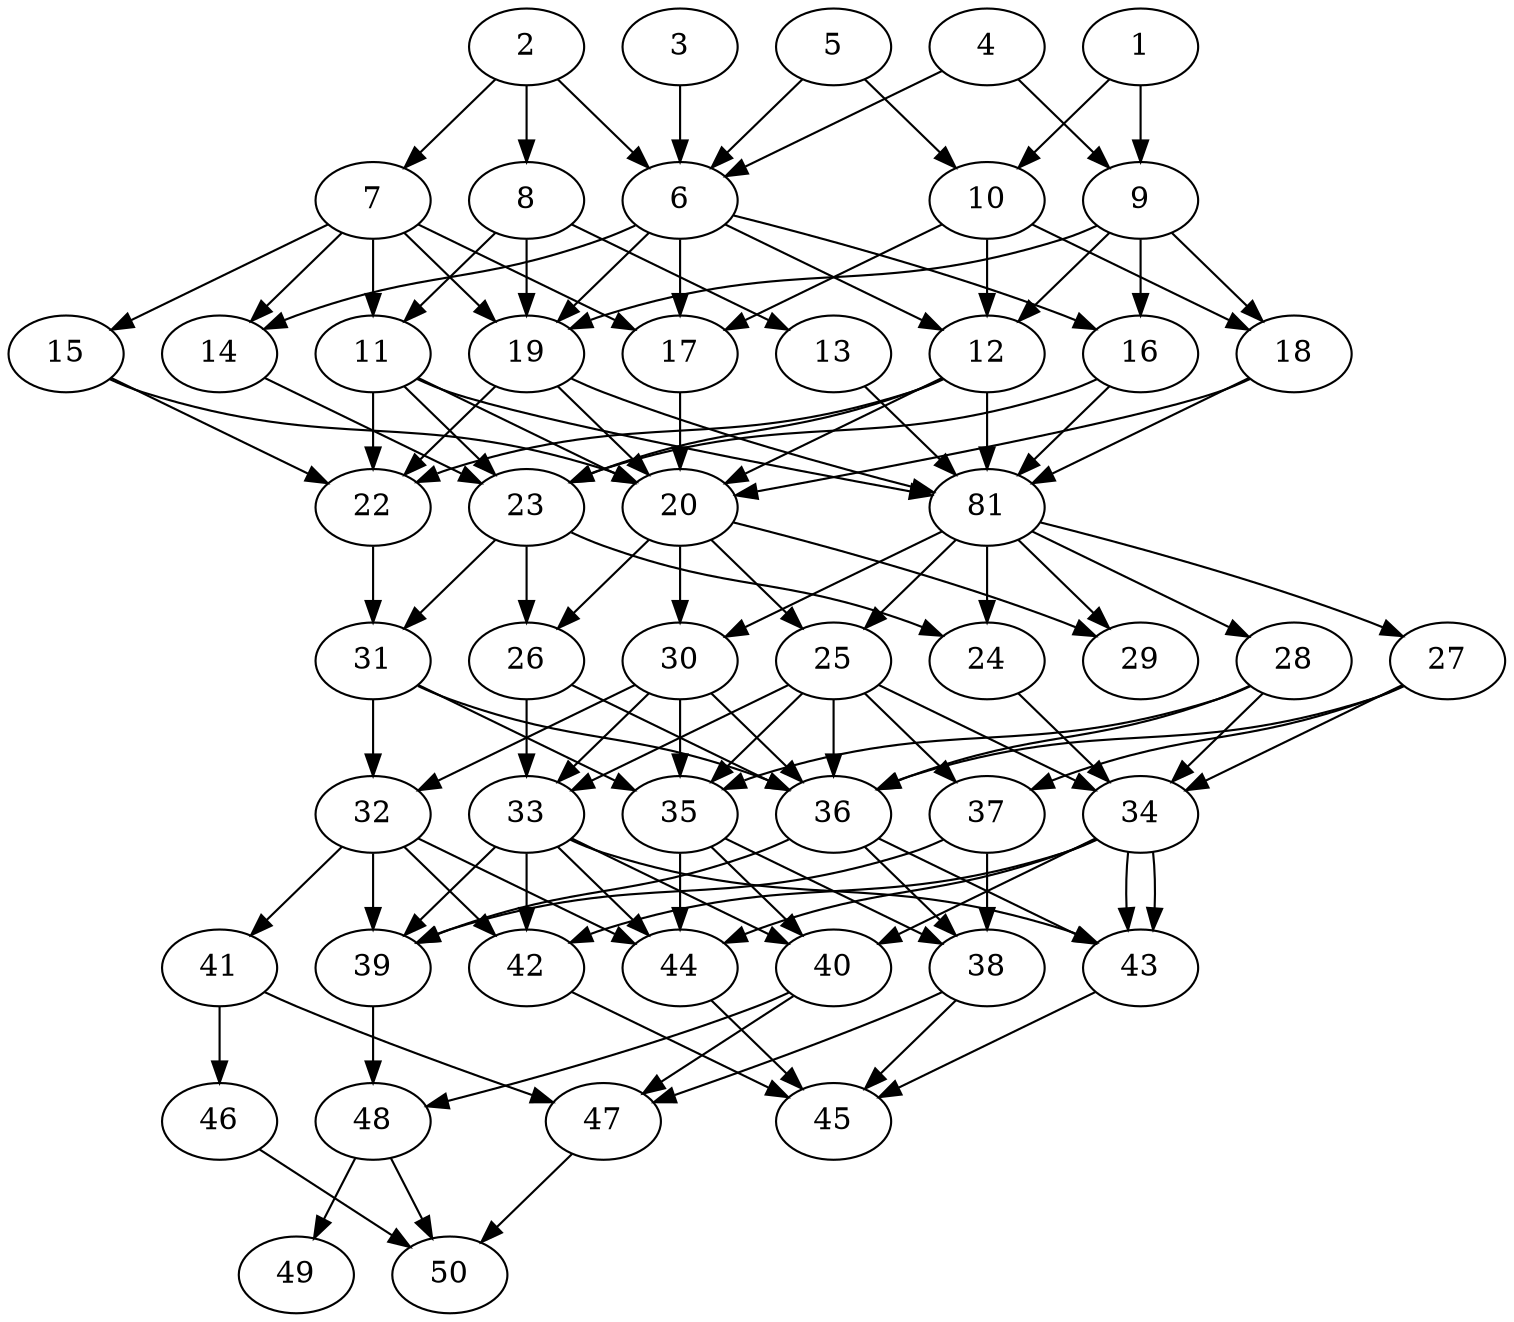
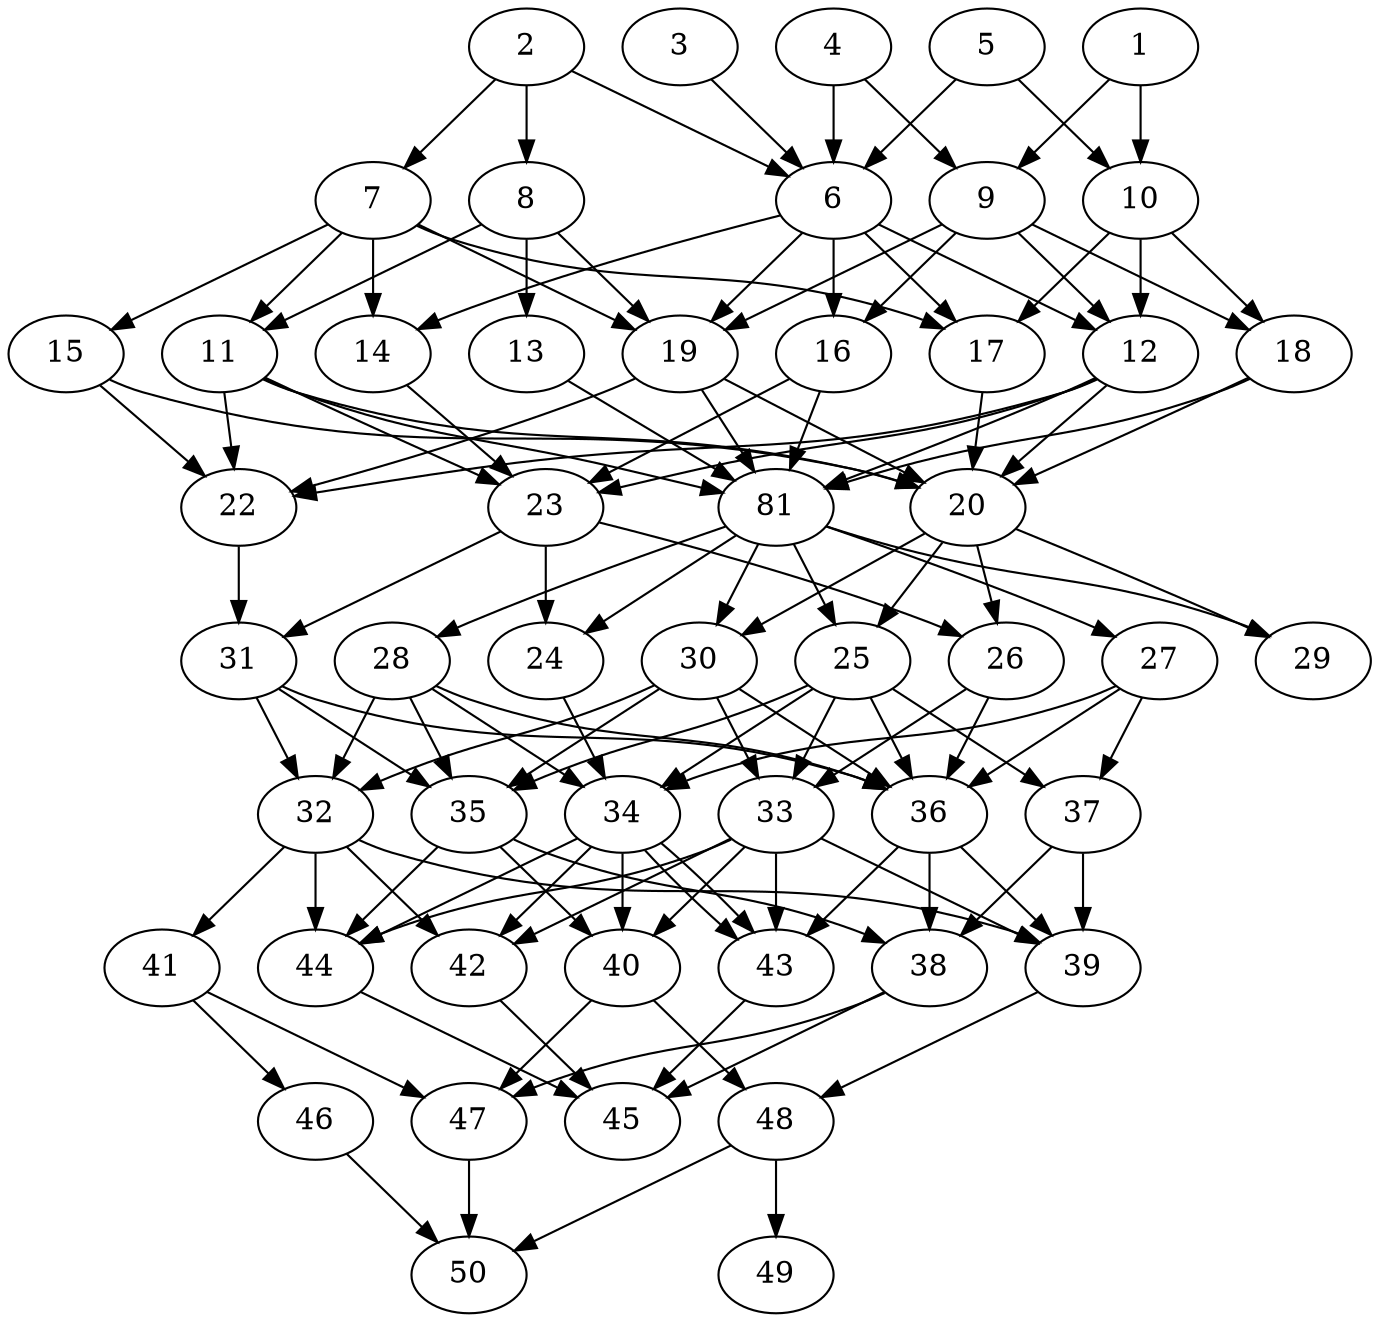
  digraph {
    node [alpha=0.09]
    1 [alpha=0.06 expect_size=10704896]
    9 [alpha=0.08 expect_size=6236160]
    10 [alpha=0.10 expect_size=24310784]
    12 [alpha=0.07 expect_size=38640640]
    16 [expect_size=33846272]
    19 [alpha=0.00 expect_size=33182720]
    18 [alpha=0.12 expect_size=47322112]
    17 [alpha=0.07 expect_size=25465856]
    20 [alpha=0.19 expect_size=5491712]
    n10 [alpha=0.01 expect_size=29757440 label=81]
    22 [alpha=0.03 expect_size=50761728]
    23 [alpha=0.04 expect_size=20353024]
    2 [alpha=0.11 expect_size=7069696]
    6 [alpha=0.16 expect_size=20027392]
    7 [expect_size=19603456]
    8 [alpha=0.14 expect_size=13355008]
    14 [alpha=0.01 expect_size=9668608]
    11 [expect_size=25462784]
    15 [alpha=0.05 expect_size=9810944]
    13 [alpha=0.01 expect_size=18454528]
    3 [alpha=0.16 expect_size=49527808]
    4 [alpha=0.00 expect_size=12971008]
    5 [alpha=0.10 expect_size=19187712]
    25 [alpha=0.18 expect_size=26161152]
    26 [alpha=0.15 expect_size=38301696]
    29 [alpha=0.10 expect_size=11498496]
    30 [alpha=0.04 expect_size=12153856]
    24 [alpha=0.08 expect_size=23418880]
    27 [alpha=0.17 expect_size=12426240]
    28 [alpha=0.03 expect_size=29916160]
    31 [alpha=0.07 expect_size=10691584]
    34 [alpha=0.12 expect_size=28957696]
    33 [alpha=0.07 expect_size=19630080]
    35 [alpha=0.18 expect_size=48284672]
    36 [alpha=0.17 expect_size=44372992]
    37 [alpha=0.04 expect_size=32005120]
    32 [alpha=0.04 expect_size=12574720]
    42 [alpha=0.18 expect_size=34526208]
    44 [alpha=0.12 expect_size=13697024]
    40 [alpha=0.03 expect_size=8482816]
    43 [alpha=0.11 expect_size=44434432]
    39 [alpha=0.06 expect_size=33099776]
    38 [expect_size=25543680]
    41 [alpha=0.11 expect_size=17946624]
    45 [alpha=0.01 expect_size=41112576]
    48 [expect_size=39490560]
    47 [alpha=0.12 expect_size=29595648]
    46 [alpha=0.05 expect_size=36877312]
    50 [alpha=0.12 expect_size=29059072]
    49 [expect_size=14269440]
    1 -> 9
    1 -> 10
    9 -> 12
    9 -> 16
    9 -> 19
    9 -> 18
    10 -> 12
    10 -> 18
    10 -> 17
    12 -> 20
    12 -> n10
    12 -> 22
    12 -> 23
    16 -> n10
    16 -> 23
    19 -> 20
    19 -> n10
    19 -> 22
    18 -> 20
    18 -> n10
    17 -> 20
    20 -> 25
    20 -> 26
    20 -> 29
    20 -> 30
    n10 -> 25
    n10 -> 29
    n10 -> 30
    n10 -> 24
    n10 -> 27
    n10 -> 28
    22 -> 31
    23 -> 26
    23 -> 24
    23 -> 31
    2 -> 6
    2 -> 7
    2 -> 8
    6 -> 12
    6 -> 16
    6 -> 19
    6 -> 17
    6 -> 14
    7 -> 19
    7 -> 17
    7 -> 14
    7 -> 11
    7 -> 15
    8 -> 19
    8 -> 11
    8 -> 13
    14 -> 23
    11 -> 20
    11 -> n10
    11 -> 22
    11 -> 23
    15 -> 20
    15 -> 22
    13 -> n10
    3 -> 6
    4 -> 9
    4 -> 6
    5 -> 10
    5 -> 6
    25 -> 34
    25 -> 33
    25 -> 35
    25 -> 36
    25 -> 37
    26 -> 33
    26 -> 36
    30 -> 33
    30 -> 35
    30 -> 36
    30 -> 32
    24 -> 34
    27 -> 34
    27 -> 36
    27 -> 37
    28 -> 34
    28 -> 35
    28 -> 36
+   28 -> 32
    31 -> 35
    31 -> 36
    31 -> 32
    34 -> 42
    34 -> 44
    34 -> 40
    34 -> 43
    34 -> 43
    33 -> 42
    33 -> 44
    33 -> 40
    33 -> 43
    33 -> 39
    35 -> 44
    35 -> 40
    35 -> 38
    36 -> 43
    36 -> 39
    36 -> 38
    37 -> 39
    37 -> 38
    32 -> 42
    32 -> 44
    32 -> 39
    32 -> 41
    42 -> 45
    44 -> 45
    40 -> 48
    40 -> 47
    43 -> 45
    39 -> 48
    38 -> 45
    38 -> 47
    41 -> 47
    41 -> 46
    48 -> 50
    48 -> 49
    47 -> 50
    46 -> 50
  }
